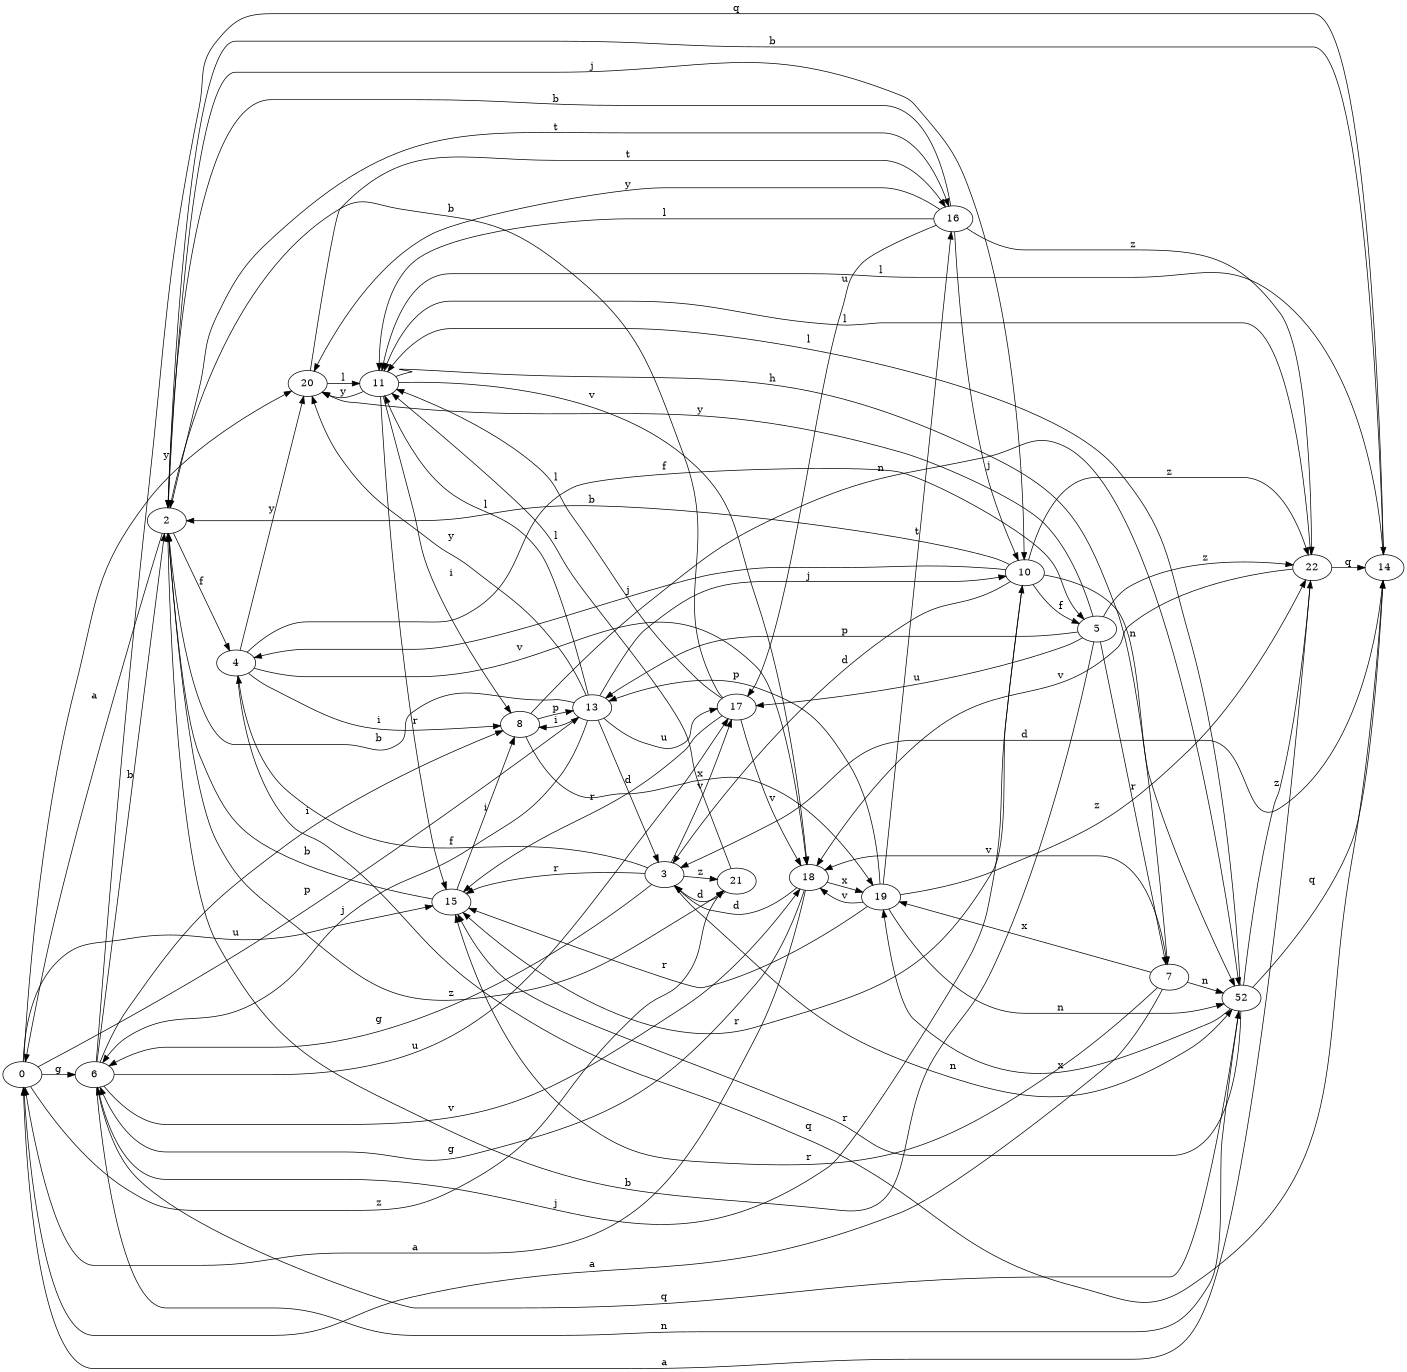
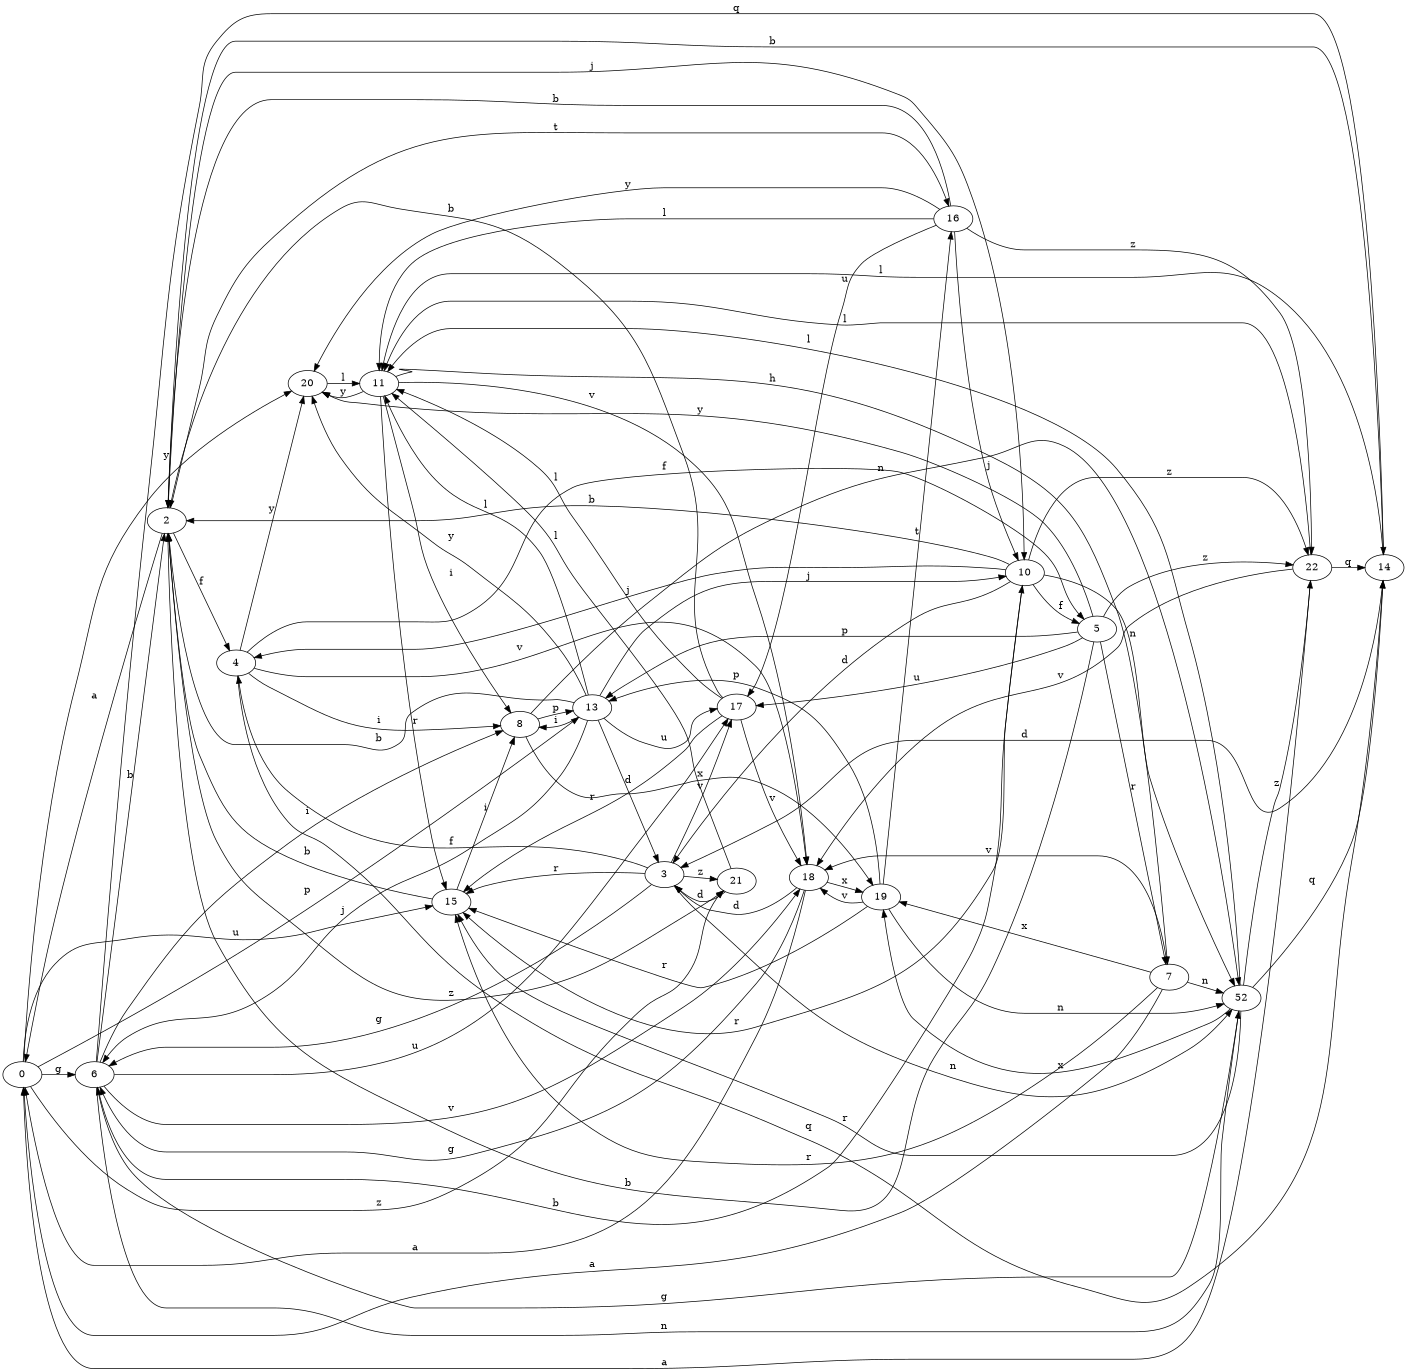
  strict digraph {
    rankdir=LR
    0
    6
    13
    15
    20
    21
    2
    10
    n9 [label=52]
    17
    8
    14
    18
    3
    11
    16
    4
    5
    22
    19
    7
    0 -> 6 [label=g]
    0 -> 13 [label=p]
    0 -> 15 [label=u]
    0 -> 20 [label=y]
    0 -> 21 [label=z]
    6 -> 2 [label=b]
-   6 -> 10 [label=j]
+   6 -> 10 [label=b]
    6 -> n9 [label=n]
    6 -> 17 [label=u]
    6 -> 8 [label=i]
    6 -> 14 [label=q]
    6 -> 18 [label=v]
    13 -> 6 [label=j]
    13 -> 20 [label=y]
    13 -> 2 [label=b]
    13 -> 10 [label=j]
    13 -> 17 [label=u]
    13 -> 8 [label=i]
    13 -> 3 [label=d]
    13 -> 11 [label=l]
    15 -> 2 [label=b]
    15 -> 8 [label=i]
    20 -> 11 [label=l]
-   20 -> 16 [label=t]
    21 -> 3 [label=d]
    21 -> 11 [label=l]
    2 -> 0 [label=a]
    2 -> 21 [label=z]
    2 -> 10 [label=j]
    2 -> 16 [label=t]
    2 -> 4 [label=f]
    10 -> 15 [label=r]
    10 -> 2 [label=b]
    10 -> n9 [label=n]
    10 -> 3 [label=d]
    10 -> 4 [label=j]
    10 -> 5 [label=f]
    10 -> 22 [label=z]
-   n9 -> 6 [label=q]
+   n9 -> 6 [label=g]
    n9 -> 15 [label=r]
    n9 -> 14 [label=q]
    n9 -> 11 [label=l]
    n9 -> 22 [label=z]
    n9 -> 19 [label=x]
    17 -> 15 [label=r]
    17 -> 2 [label=b]
    17 -> 18 [label=v]
    17 -> 11 [label=l]
    8 -> 13 [label=p]
    8 -> n9 [label=n]
    8 -> 19 [label=x]
    14 -> 2 [label=b]
    14 -> 3 [label=d]
    14 -> 11 [label=l]
    18 -> 0 [label=a]
    18 -> 6 [label=g]
    18 -> 3 [label=d]
    18 -> 19 [label=x]
    3 -> 6 [label=g]
    3 -> 15 [label=r]
    3 -> 21 [label=z]
    3 -> n9 [label=n]
    3 -> 17 [label=v]
    3 -> 4 [label=f]
    11 -> 15 [label=r]
    11 -> 20 [label=y]
    11 -> 8 [label=i]
    11 -> 18 [label=v]
    11 -> 7 [label=h]
    16 -> 20 [label=y]
    16 -> 2 [label=b]
    16 -> 10 [label=j]
    16 -> 17 [label=u]
    16 -> 11 [label=l]
    16 -> 22 [label=z]
    4 -> 20 [label=y]
    4 -> 8 [label=i]
    4 -> 14 [label=q]
    4 -> 18 [label=v]
    4 -> 5 [label=f]
    5 -> 13 [label=p]
    5 -> 20 [label=y]
    5 -> 2 [label=b]
    5 -> 17 [label=u]
    5 -> 22 [label=z]
    5 -> 7 [label=r]
    22 -> 0 [label=a]
    22 -> 14 [label=q]
    22 -> 18 [label=v]
    22 -> 11 [label=l]
    19 -> 13 [label=p]
    19 -> 15 [label=r]
    19 -> n9 [label=n]
    19 -> 18 [label=v]
    19 -> 16 [label=t]
-   19 -> 22 [label=z]
    7 -> 0 [label=a]
    7 -> 15 [label=r]
    7 -> n9 [label=n]
    7 -> 18 [label=v]
    7 -> 19 [label=x]
  }
